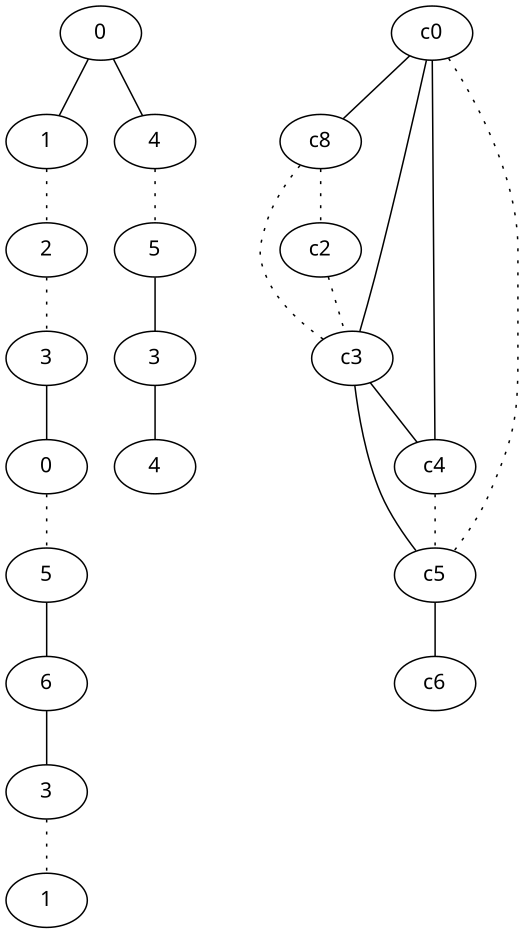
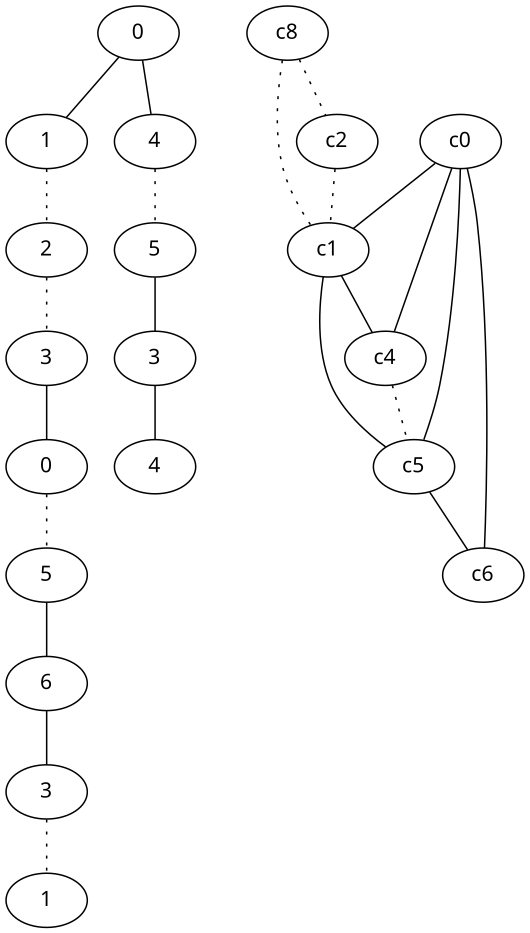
  graph {
    fontname="Noto Sans"
    node [fontname="Noto Sans"]
    edge [fontname="Noto Sans"]
    n1 [label=0]
    n2 [label=1]
    n3 [label=4]
    n4 [label=2]
    n5 [label=5]
    n6 [label=3]
    n7 [label=0]
    n8 [label=5]
    n9 [label=6]
    n10 [label=3]
    n11 [label=1]
    n12 [label=3]
    n13 [label=4]
    n14 [label=c8]
    c0
-   c3
+   c3 [label=c1]
    c4
    c5
    c2
    c6
    n1 -- n2
    n1 -- n3
    n2 -- n4 [style=dotted]
    n3 -- n5 [style=dotted]
    n4 -- n6 [style=dotted]
    n5 -- n12
    n6 -- n7
    n7 -- n8 [style=dotted]
    n8 -- n9
    n9 -- n10
    n10 -- n11 [style=dotted]
    n12 -- n13
    n14 -- c3 [style=dotted]
    n14 -- c2 [style=dotted]
-   c0 -- n14
+   c0 -- c6
    c0 -- c3
    c0 -- c4
-   c0 -- c5 [style=dotted]
+   c0 -- c5 [style=solid]
    c3 -- c4
    c3 -- c5
    c4 -- c5 [style=dotted]
    c5 -- c6
    c2 -- c3 [style=dotted]
  }
